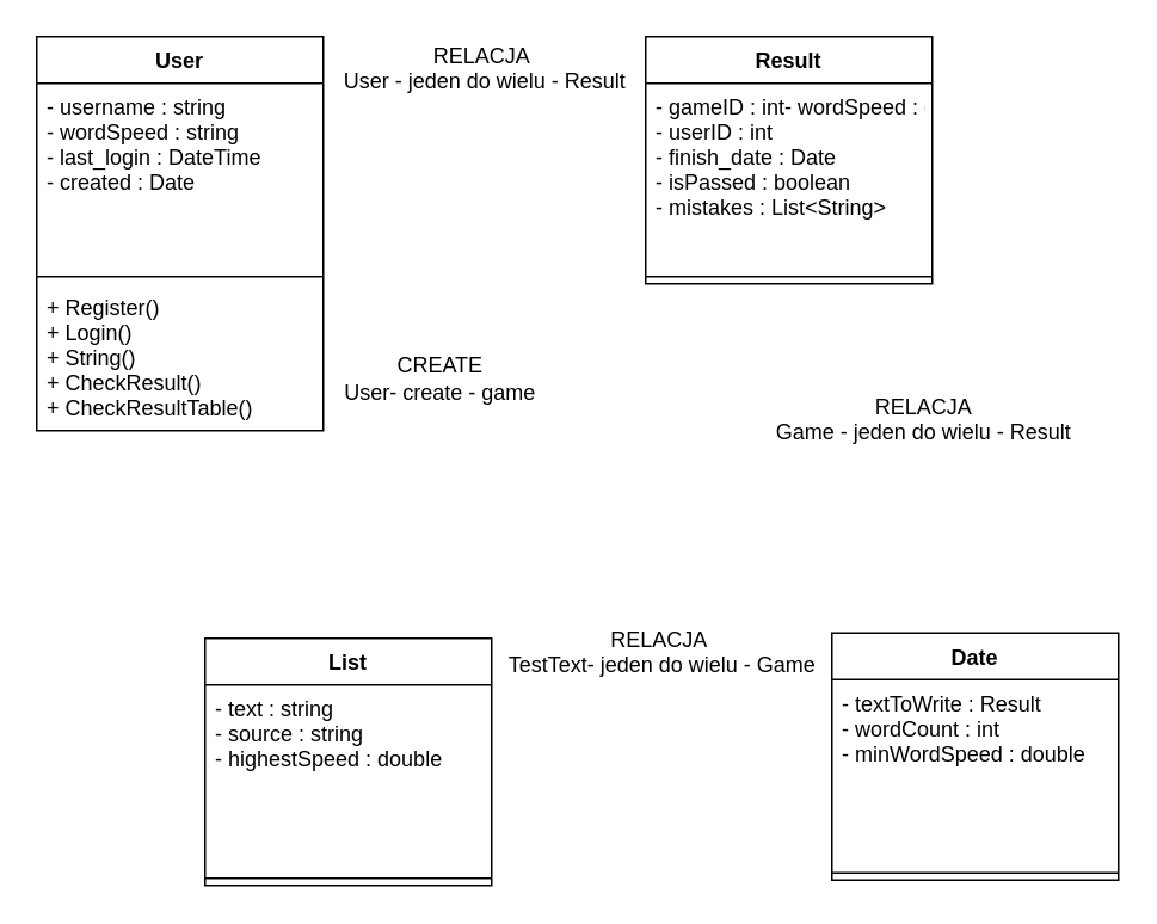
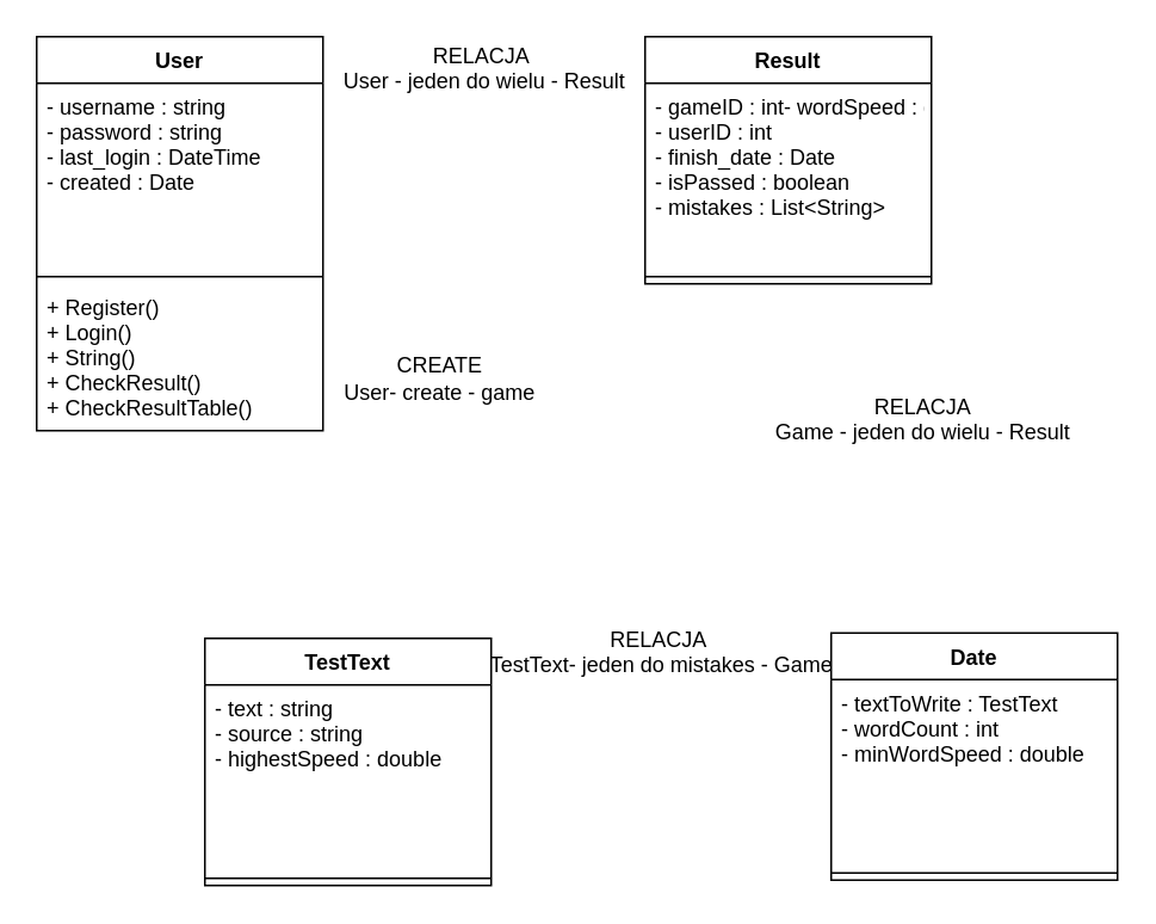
  <mxCell id="0" />
  <mxCell id="1" parent="0" />
  <mxCell id="2" value="User" style="swimlane;fontStyle=1;align=center;verticalAlign=top;childLayout=stackLayout;horizontal=1;startSize=26;horizontalStack=0;resizeParent=1;resizeParentMax=0;resizeLast=0;collapsible=1;marginBottom=0;" parent="1" vertex="1"><mxGeometry x="20" y="20" width="160" height="220" as="geometry" /></mxCell>
- <mxCell id="3" value="- username : string&#10;- wordSpeed : string&#10;- last_login : DateTime&#10;- created : Date&#10;&#10;" style="text;strokeColor=none;fillColor=none;align=left;verticalAlign=top;spacingLeft=4;spacingRight=4;overflow=hidden;rotatable=0;points=[[0,0.5],[1,0.5]];portConstraint=eastwest;" parent="2" vertex="1"><mxGeometry y="26" width="160" height="104" as="geometry" /></mxCell>
+ <mxCell id="3" value="- username : string&#10;- password : string&#10;- last_login : DateTime&#10;- created : Date&#10;&#10;" style="text;strokeColor=none;fillColor=none;align=left;verticalAlign=top;spacingLeft=4;spacingRight=4;overflow=hidden;rotatable=0;points=[[0,0.5],[1,0.5]];portConstraint=eastwest;" parent="2" vertex="1"><mxGeometry y="26" width="160" height="104" as="geometry" /></mxCell>
  <mxCell id="4" value="" style="line;strokeWidth=1;fillColor=none;align=left;verticalAlign=middle;spacingTop=-1;spacingLeft=3;spacingRight=3;rotatable=0;labelPosition=right;points=[];portConstraint=eastwest;" parent="2" vertex="1"><mxGeometry y="130" width="160" height="8" as="geometry" /></mxCell>
  <mxCell id="5" value="+ Register()&#10;+ Login()&#10;+ String()&#10;+ CheckResult()&#10;+ CheckResultTable()&#10;" style="text;strokeColor=none;fillColor=none;align=left;verticalAlign=top;spacingLeft=4;spacingRight=4;overflow=hidden;rotatable=0;points=[[0,0.5],[1,0.5]];portConstraint=eastwest;" parent="2" vertex="1"><mxGeometry y="138" width="160" height="82" as="geometry" /></mxCell>
  <mxCell id="6" value="Date" style="swimlane;fontStyle=1;align=center;verticalAlign=top;childLayout=stackLayout;horizontal=1;startSize=26;horizontalStack=0;resizeParent=1;resizeParentMax=0;resizeLast=0;collapsible=1;marginBottom=0;" parent="1" vertex="1"><mxGeometry x="464" y="353" width="160" height="138" as="geometry" /></mxCell>
- <mxCell id="7" value="- textToWrite : Result&#10;- wordCount : int&#10;- minWordSpeed : double&#10;&#10;&#10;&#10;" style="text;strokeColor=none;fillColor=none;align=left;verticalAlign=top;spacingLeft=4;spacingRight=4;overflow=hidden;rotatable=0;points=[[0,0.5],[1,0.5]];portConstraint=eastwest;" parent="6" vertex="1"><mxGeometry y="26" width="160" height="104" as="geometry" /></mxCell>
+ <mxCell id="7" value="- textToWrite : TestText&#10;- wordCount : int&#10;- minWordSpeed : double&#10;&#10;&#10;&#10;" style="text;strokeColor=none;fillColor=none;align=left;verticalAlign=top;spacingLeft=4;spacingRight=4;overflow=hidden;rotatable=0;points=[[0,0.5],[1,0.5]];portConstraint=eastwest;" parent="6" vertex="1"><mxGeometry y="26" width="160" height="104" as="geometry" /></mxCell>
  <mxCell id="8" value="" style="line;strokeWidth=1;fillColor=none;align=left;verticalAlign=middle;spacingTop=-1;spacingLeft=3;spacingRight=3;rotatable=0;labelPosition=right;points=[];portConstraint=eastwest;" parent="6" vertex="1"><mxGeometry y="130" width="160" height="8" as="geometry" /></mxCell>
  <mxCell id="9" value="Result" style="swimlane;fontStyle=1;align=center;verticalAlign=top;childLayout=stackLayout;horizontal=1;startSize=26;horizontalStack=0;resizeParent=1;resizeParentMax=0;resizeLast=0;collapsible=1;marginBottom=0;" parent="1" vertex="1"><mxGeometry x="360" y="20" width="160" height="138" as="geometry" /></mxCell>
  <mxCell id="10" value="- gameID : int- wordSpeed : double&#10;- userID : int&#10;- finish_date : Date&#10;- isPassed : boolean&#10;- mistakes : List&lt;String&gt;&#10;&#10;" style="text;strokeColor=none;fillColor=none;align=left;verticalAlign=top;spacingLeft=4;spacingRight=4;overflow=hidden;rotatable=0;points=[[0,0.5],[1,0.5]];portConstraint=eastwest;" parent="9" vertex="1"><mxGeometry y="26" width="160" height="104" as="geometry" /></mxCell>
  <mxCell id="11" value="" style="line;strokeWidth=1;fillColor=none;align=left;verticalAlign=middle;spacingTop=-1;spacingLeft=3;spacingRight=3;rotatable=0;labelPosition=right;points=[];portConstraint=eastwest;" parent="9" vertex="1"><mxGeometry y="130" width="160" height="8" as="geometry" /></mxCell>
- <mxCell id="12" value="List" style="swimlane;fontStyle=1;align=center;verticalAlign=top;childLayout=stackLayout;horizontal=1;startSize=26;horizontalStack=0;resizeParent=1;resizeParentMax=0;resizeLast=0;collapsible=1;marginBottom=0;" vertex="1" parent="1"><mxGeometry x="114" y="356" width="160" height="138" as="geometry" /></mxCell>
+ <mxCell id="12" value="TestText" style="swimlane;fontStyle=1;align=center;verticalAlign=top;childLayout=stackLayout;horizontal=1;startSize=26;horizontalStack=0;resizeParent=1;resizeParentMax=0;resizeLast=0;collapsible=1;marginBottom=0;" vertex="1" parent="1"><mxGeometry x="114" y="356" width="160" height="138" as="geometry" /></mxCell>
  <mxCell id="13" value="- text : string&#10;- source : string&#10;- highestSpeed : double&#10;" style="text;strokeColor=none;fillColor=none;align=left;verticalAlign=top;spacingLeft=4;spacingRight=4;overflow=hidden;rotatable=0;points=[[0,0.5],[1,0.5]];portConstraint=eastwest;" vertex="1" parent="12"><mxGeometry y="26" width="160" height="104" as="geometry" /></mxCell>
  <mxCell id="14" value="" style="line;strokeWidth=1;fillColor=none;align=left;verticalAlign=middle;spacingTop=-1;spacingLeft=3;spacingRight=3;rotatable=0;labelPosition=right;points=[];portConstraint=eastwest;" vertex="1" parent="12"><mxGeometry y="130" width="160" height="8" as="geometry" /></mxCell>
  <mxCell id="15" value="&lt;div&gt;RELACJA&amp;nbsp;&lt;/div&gt;&lt;div&gt;User - jeden do wielu - Result&lt;br&gt;&lt;/div&gt;&lt;div&gt;&lt;br&gt;&lt;/div&gt;" style="text;html=1;align=center;verticalAlign=middle;resizable=0;points=[];autosize=1;" vertex="1" parent="1"><mxGeometry x="180" y="20" width="180" height="50" as="geometry" /></mxCell>
- <mxCell id="16" value="&lt;div&gt;RELACJA&amp;nbsp;&lt;/div&gt;&lt;div&gt;TestText- jeden do wielu - Game&lt;br&gt;&lt;/div&gt;&lt;div&gt;&lt;br&gt;&lt;/div&gt;" style="text;html=1;align=center;verticalAlign=middle;resizable=0;points=[];autosize=1;" vertex="1" parent="1"><mxGeometry x="274" y="346" width="190" height="50" as="geometry" /></mxCell>
+ <mxCell id="16" value="&lt;div&gt;RELACJA&amp;nbsp;&lt;/div&gt;&lt;div&gt;TestText- jeden do mistakes - Game&lt;br&gt;&lt;/div&gt;&lt;div&gt;&lt;br&gt;&lt;/div&gt;" style="text;html=1;align=center;verticalAlign=middle;resizable=0;points=[];autosize=1;" vertex="1" parent="1"><mxGeometry x="274" y="346" width="190" height="50" as="geometry" /></mxCell>
  <mxCell id="17" value="&lt;div&gt;CREATE&lt;/div&gt;&lt;div&gt;User- create - game&lt;br&gt;&lt;/div&gt;" style="text;html=1;align=center;verticalAlign=middle;resizable=0;points=[];autosize=1;" vertex="1" parent="1"><mxGeometry x="180" y="196" width="130" height="30" as="geometry" /></mxCell>
  <mxCell id="18" value="&lt;div&gt;RELACJA&lt;/div&gt;&lt;div&gt;Game - jeden do wielu - Result&lt;/div&gt;&lt;div&gt;&lt;br&gt;&lt;/div&gt;" style="text;html=1;align=center;verticalAlign=middle;resizable=0;points=[];autosize=1;" vertex="1" parent="1"><mxGeometry x="420" y="216" width="190" height="50" as="geometry" /></mxCell>
